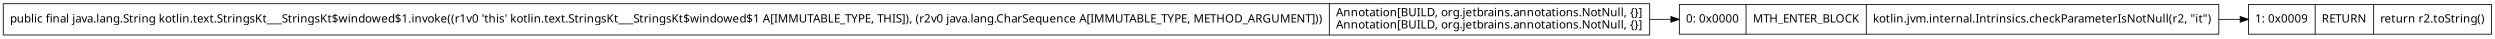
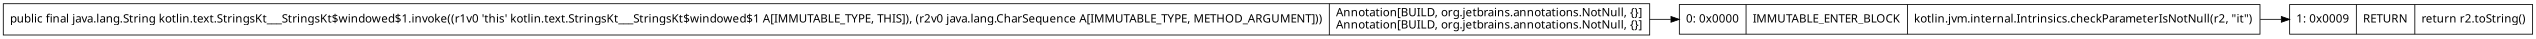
  digraph {
    rankdir=LR
    fontname="Noto Sans"
    node [shape=record fontname="Noto Sans"]
    edge [fontname="Noto Sans"]
-   n1 [label="{0\:\ 0x0000|MTH_ENTER_BLOCK\l|kotlin.jvm.internal.Intrinsics.checkParameterIsNotNull(r2, \"it\")\l}"]
+   n1 [label="{0\:\ 0x0000|IMMUTABLE_ENTER_BLOCK\l|kotlin.jvm.internal.Intrinsics.checkParameterIsNotNull(r2, \"it\")\l}"]
    n2 [label="{1\:\ 0x0009|RETURN\l|return r2.toString()\l}"]
    n3 [label="{public final java.lang.String kotlin.text.StringsKt___StringsKt$windowed$1.invoke((r1v0 'this' kotlin.text.StringsKt___StringsKt$windowed$1 A[IMMUTABLE_TYPE, THIS]), (r2v0 java.lang.CharSequence A[IMMUTABLE_TYPE, METHOD_ARGUMENT]))  | Annotation[BUILD, org.jetbrains.annotations.NotNull, \{\}]\lAnnotation[BUILD, org.jetbrains.annotations.NotNull, \{\}]\l}"]
    n1 -> n2
    n3 -> n1
  }
